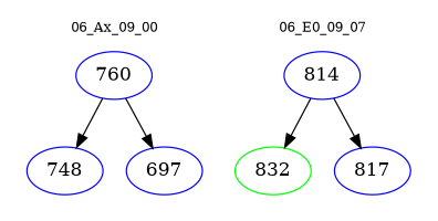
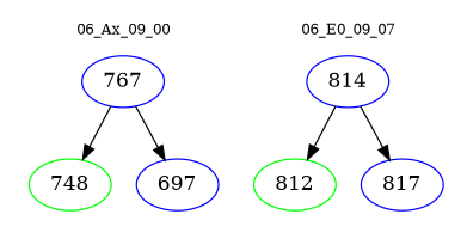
  digraph {
    node [color=blue]
    edge [color=black]
-   n1 [label=760]
-   n2 [label=748]
+   n1 [label=767]
+   n2 [color=green label=748]
    n3 [label=697]
    n4 [label=814]
-   n5 [color=green label=832]
+   n5 [color=green label=812]
    n6 [label=817]
    subgraph cluster_1 {
      color=white
      fontsize=10
      label="06_Ax_09_00"
      n1
      n2
      n3
    }
    subgraph cluster_2 {
      color=white
      fontsize=10
      label="06_E0_09_07"
      n4
      n5
      n6
    }
    n1 -> n2
    n1 -> n3
    n4 -> n5
    n4 -> n6
  }
